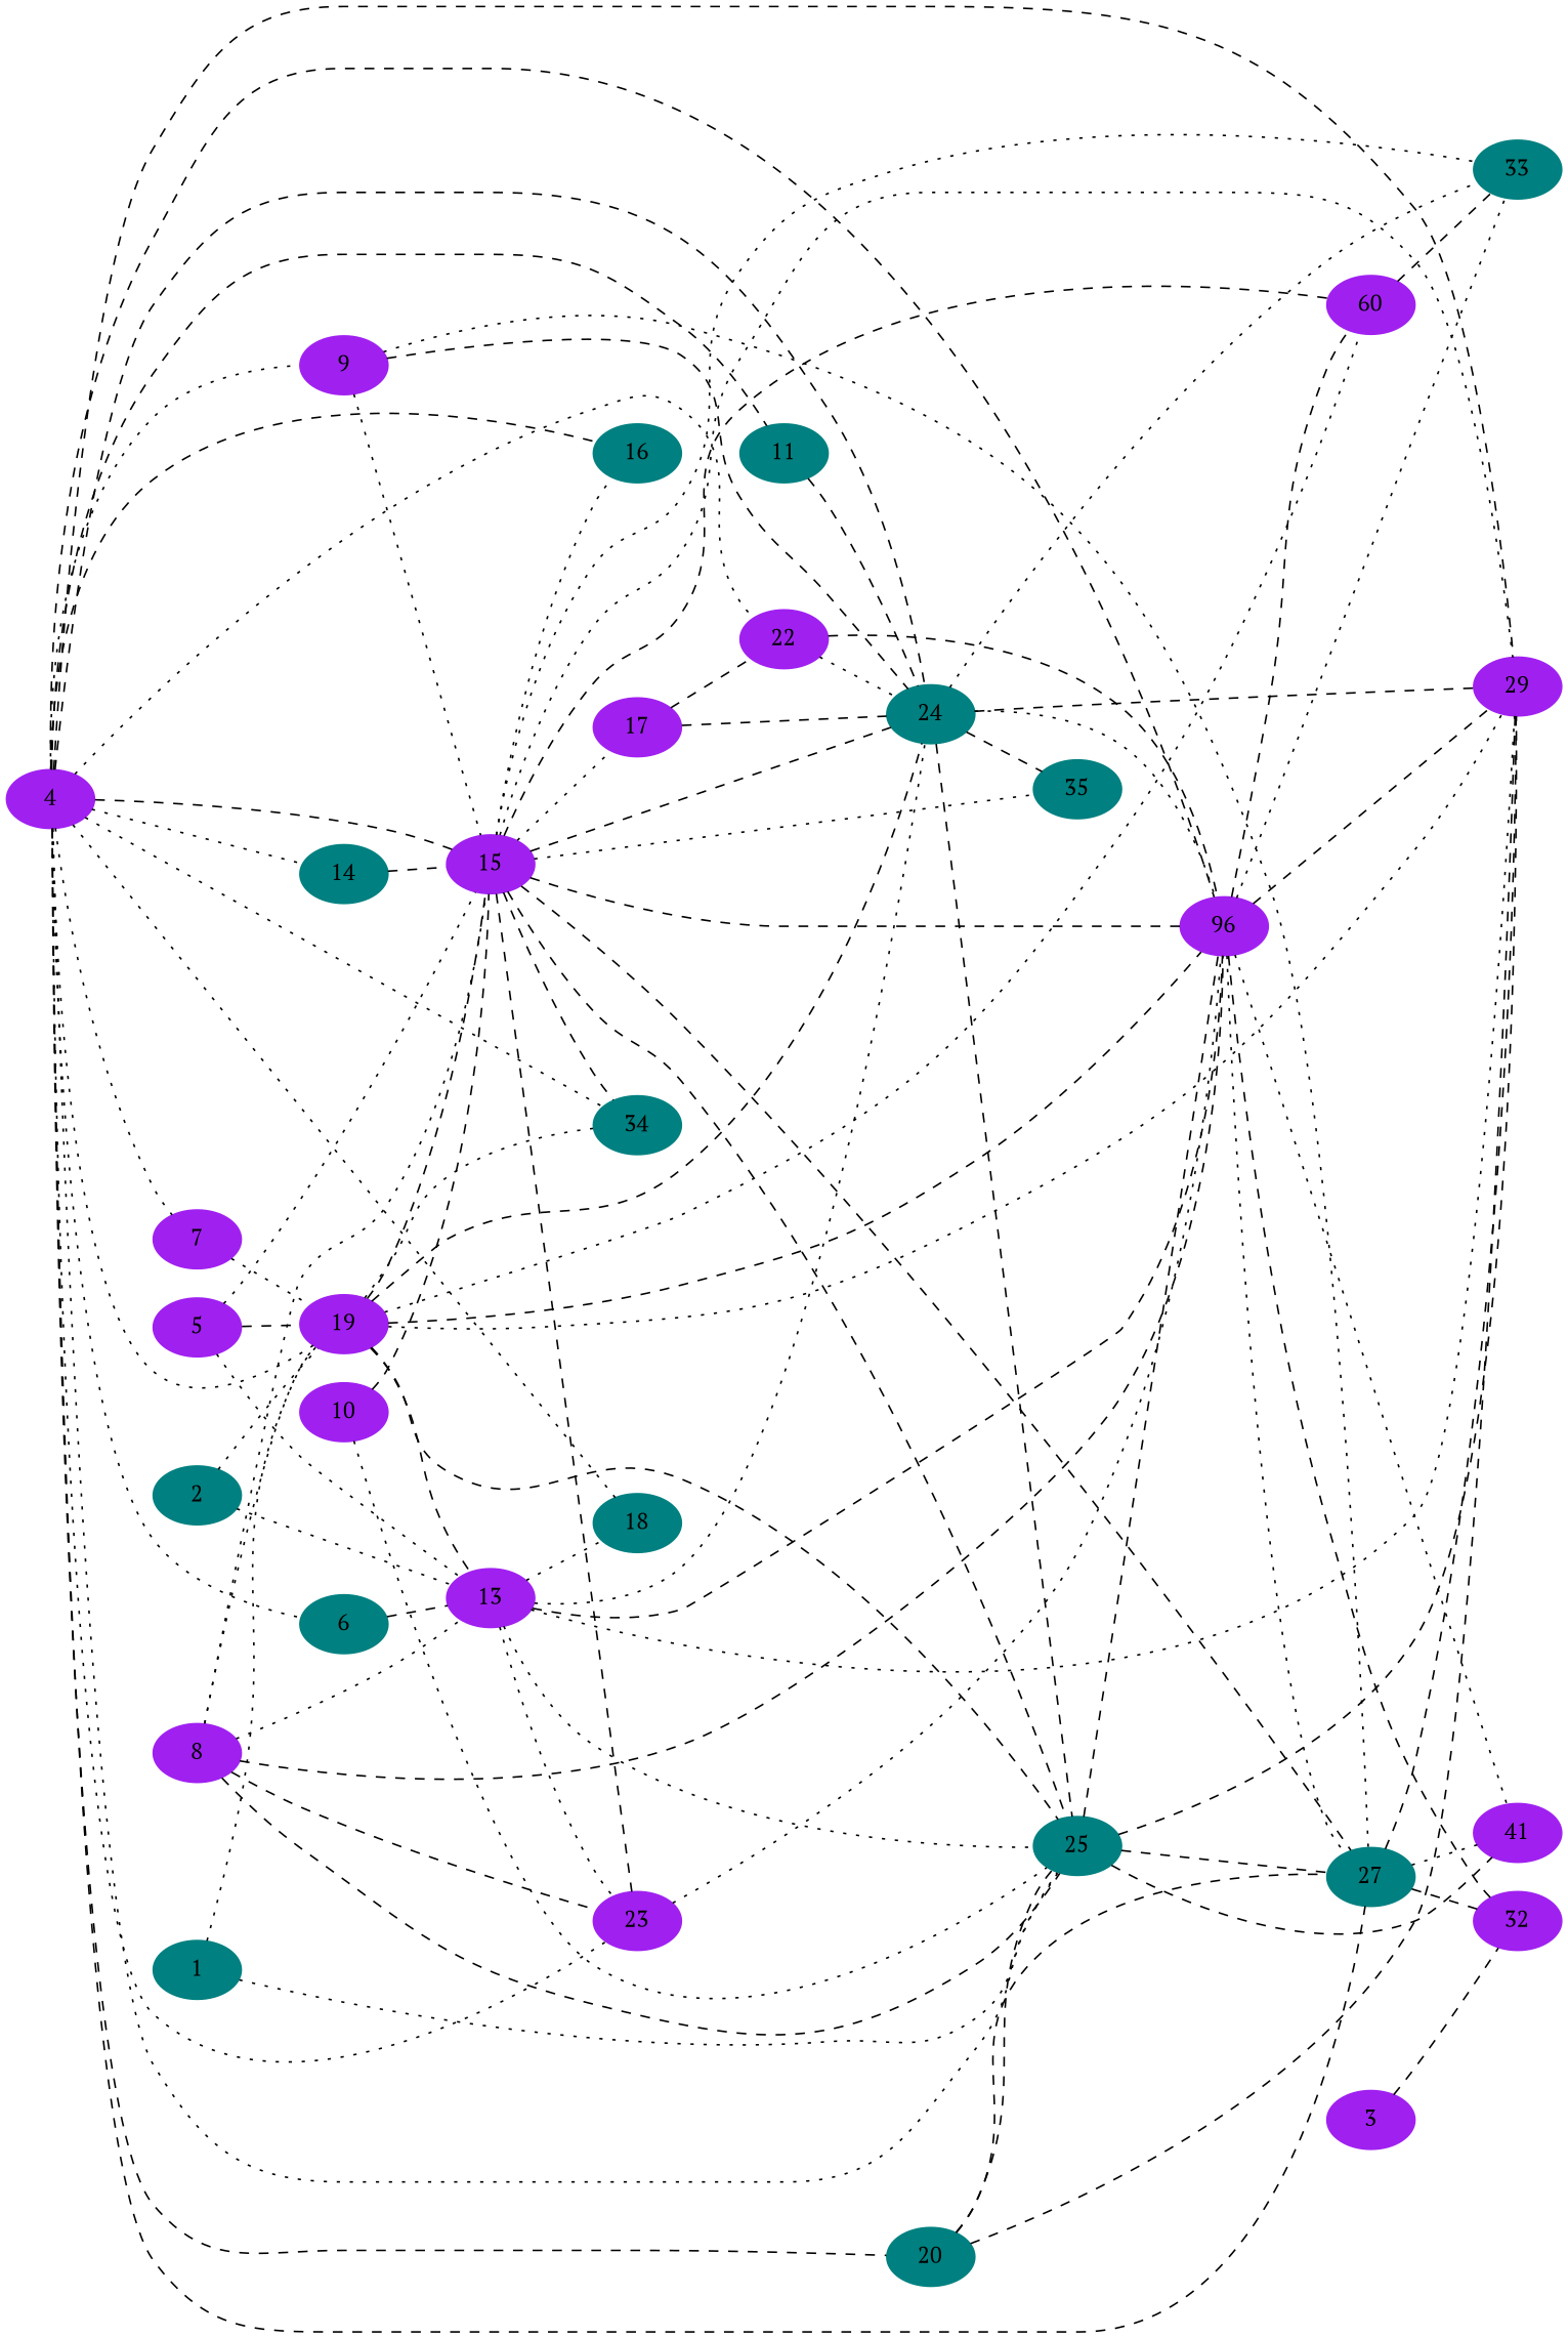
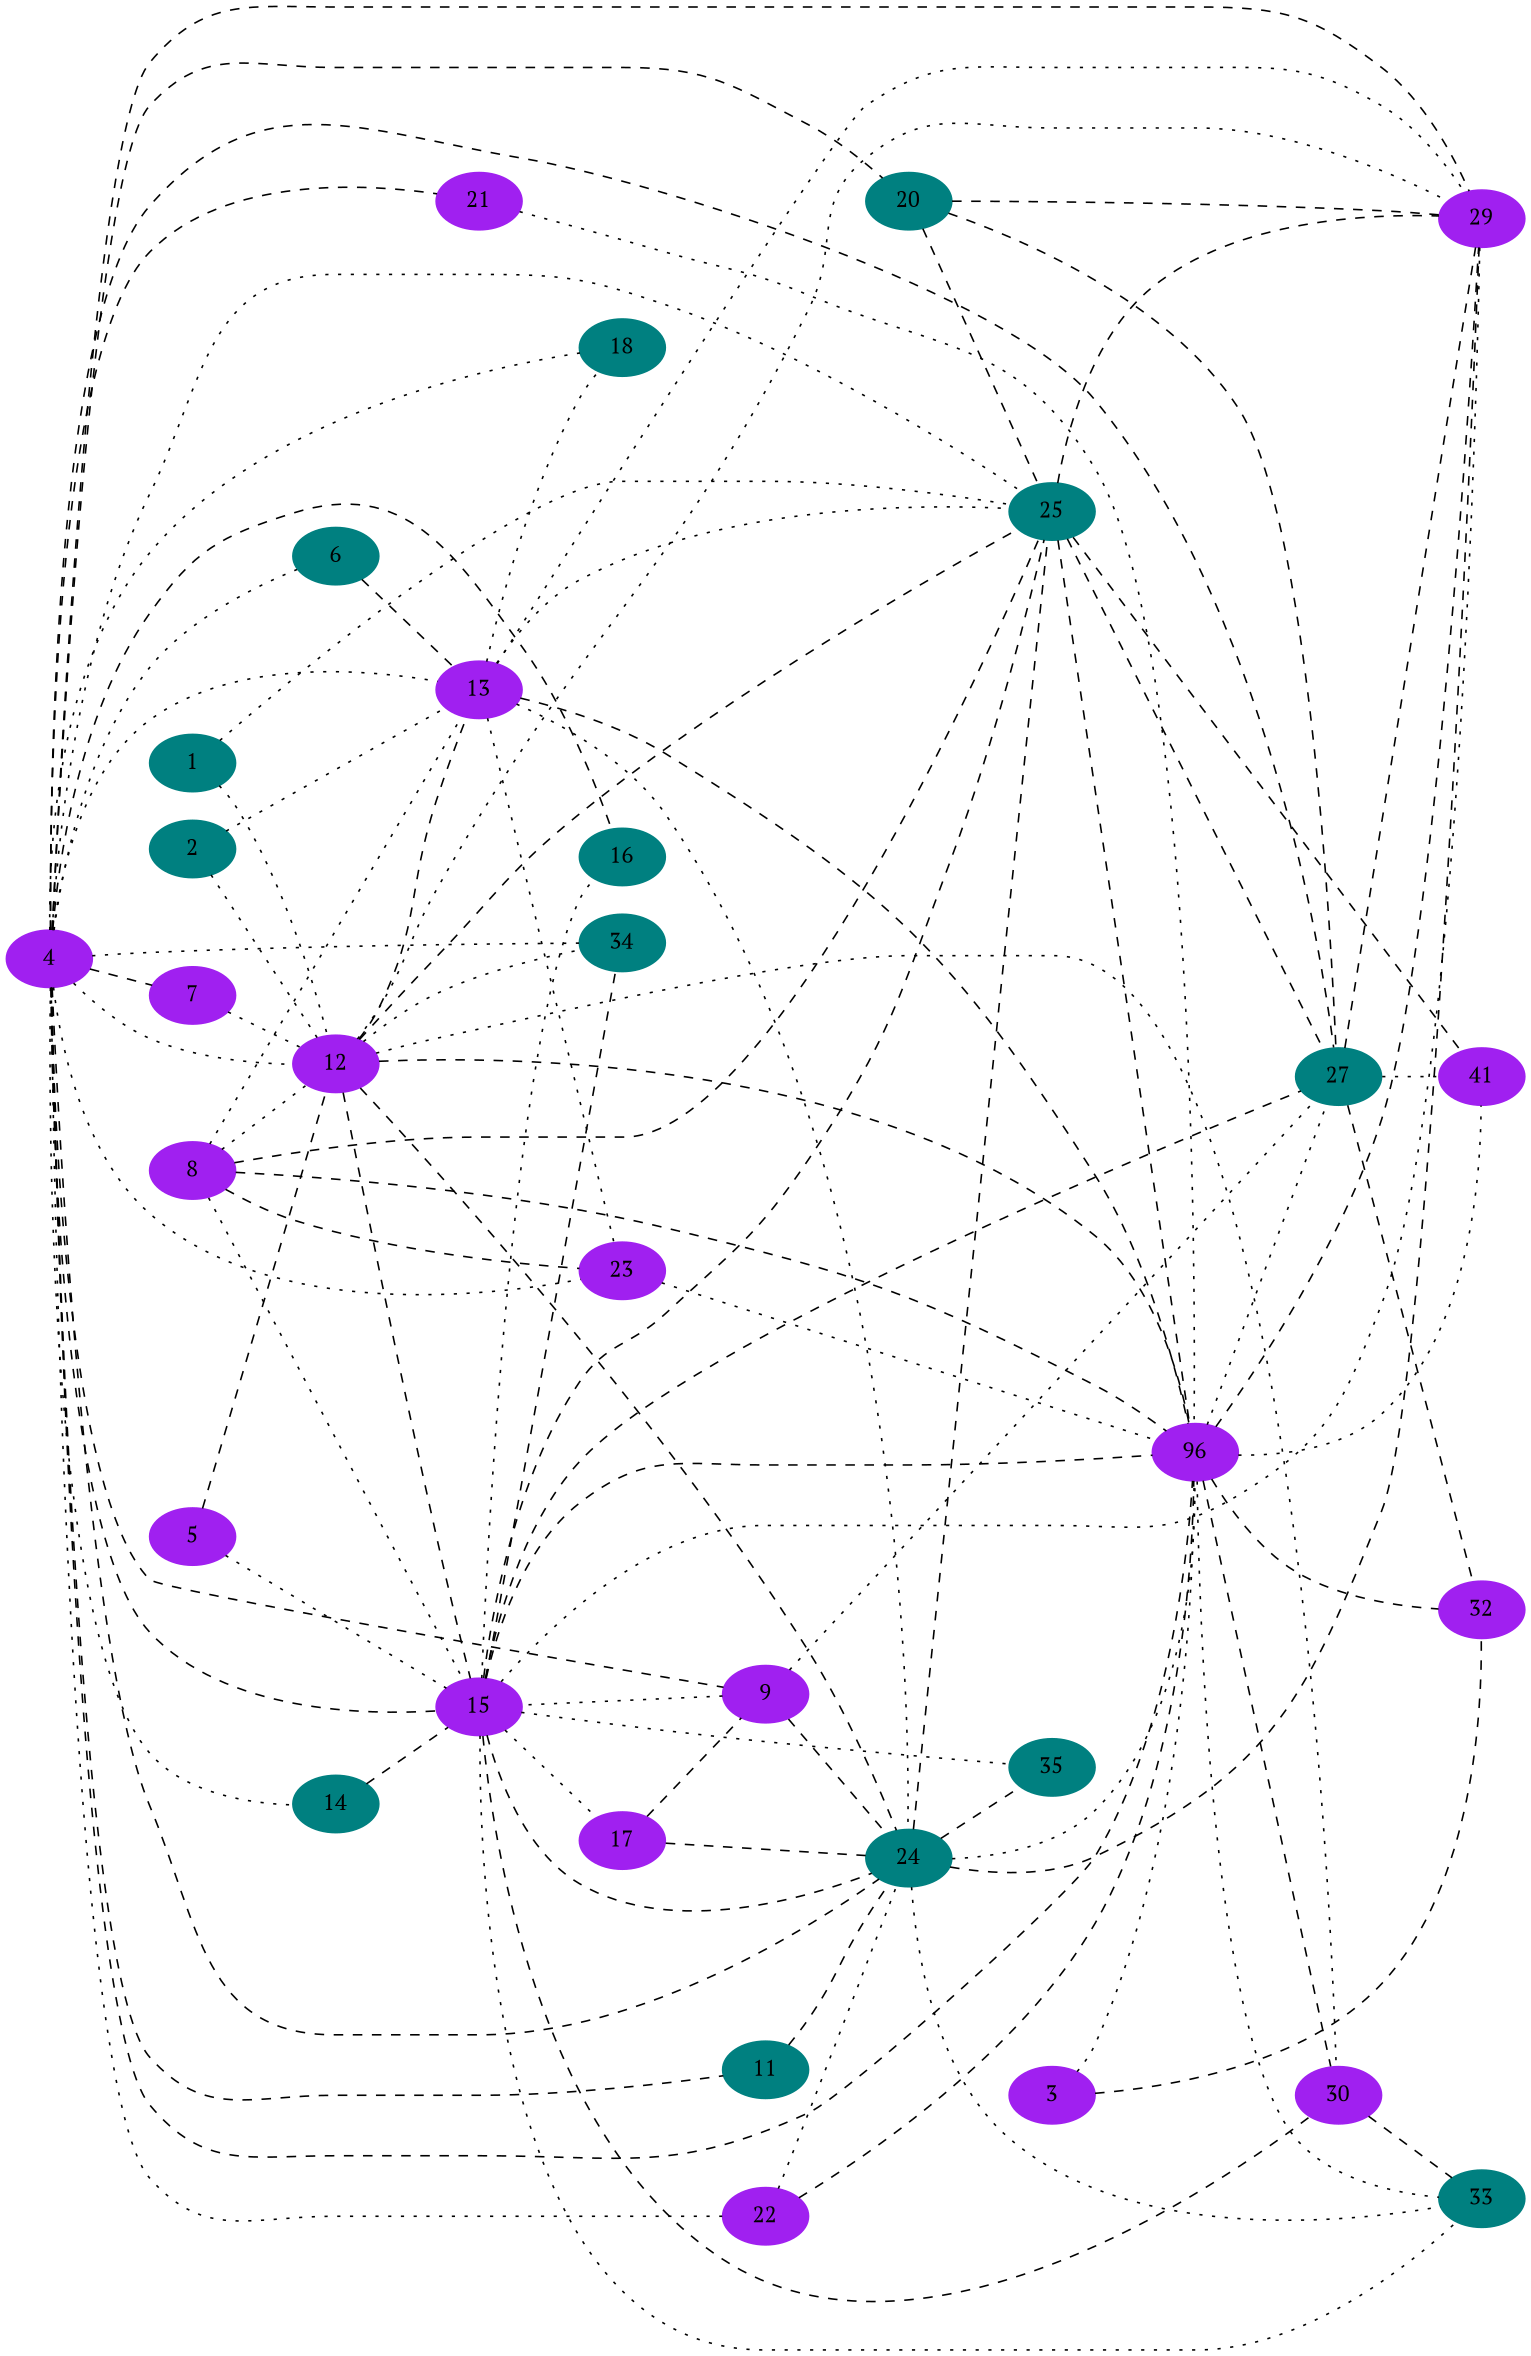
  graph {
    fontname="PT Serif"
    rankdir=LR
    node [color=purple fontname="PT Serif" style=filled]
    edge [fontname="PT Serif" style=dashed weight=1.0]
    1 [color=teal]
-   12 [label=19]
+   12
    25 [color=teal]
    13
    n5 [label=96]
    29
    15
    24 [color=teal]
    34 [color=teal]
-   30 [label=60]
+   30
    27 [color=teal]
    n12 [label=41]
    2 [color=teal]
    18 [color=teal]
    23
    3
    32
    33 [color=teal]
    4
    6 [color=teal]
    7
    9
    11 [color=teal]
    14 [color=teal]
    16 [color=teal]
    20 [color=teal]
+   21
    22
    17
    35 [color=teal]
    5
    8
-   10
    1 -- 12 [style=dotted]
    1 -- 25 [style=dotted]
    12 -- 25
    12 -- 13
    12 -- n5 [weight=2.0]
    12 -- 29 [style=dotted]
    12 -- 15
    12 -- 24 [weight=2.0]
    12 -- 34 [style=dotted]
    12 -- 30 [style=dotted]
    25 -- n5
    25 -- 29
    25 -- 27
    25 -- n12
    13 -- 25 [style=dotted]
    13 -- n5
    13 -- 29 [style=dotted]
    13 -- 24 [style=dotted weight=2.0]
    13 -- 18 [style=dotted]
    13 -- 23 [style=dotted]
    n5 -- 29
    n5 -- 30
    n5 -- 27 [style=dotted]
    n5 -- n12 [style=dotted]
    n5 -- 32
    n5 -- 33 [style=dotted]
    15 -- 25
    15 -- n5 [weight=2.0]
    15 -- 29 [style=dotted]
    15 -- 24 [weight=2.0]
    15 -- 34
    15 -- 30
    15 -- 27
-   15 -- 23 [weight=2.0]
    15 -- 33 [style=dotted]
    15 -- 16 [style=dotted]
    15 -- 17 [style=dotted]
    15 -- 35 [style=dotted weight=2.0]
    24 -- 25 [weight=2.0]
    24 -- n5 [style=dotted weight=2.0]
    24 -- 29 [weight=2.0]
    24 -- 33 [style=dotted]
    24 -- 35
    30 -- 33
    27 -- 29
    27 -- n12 [style=dotted]
    27 -- 32 [weight=2.0]
    2 -- 12 [style=dotted]
    2 -- 13 [style=dotted]
    23 -- n5 [style=dotted]
+   3 -- n5 [style=dotted]
    3 -- 32 [weight=2.0]
    4 -- 12 [style=dotted weight=2.0]
    4 -- 25 [style=dotted weight=4.0]
-   5 -- 13 [style=dotted weight=3.0]
+   4 -- 13 [style=dotted weight=3.0]
    4 -- n5 [weight=2.0]
    4 -- 29 [weight=3.0]
    4 -- 15 [weight=2.0]
    4 -- 24 [weight=4.0]
    4 -- 34 [style=dotted]
    4 -- 27
    4 -- 18 [style=dotted]
    4 -- 23 [style=dotted]
    4 -- 6 [style=dotted]
-   4 -- 7 [style=dotted]
-   4 -- 9 [style=dotted]
+   4 -- 7
+   4 -- 9
    4 -- 11
    4 -- 14 [style=dotted]
    4 -- 16
    4 -- 20
+   4 -- 21
    4 -- 22 [style=dotted weight=2.0]
    6 -- 13
    7 -- 12 [style=dotted]
    9 -- 15 [style=dotted weight=2.0]
    9 -- 24
    9 -- 27 [style=dotted]
    11 -- 24
    14 -- 15
    20 -- 25
    20 -- 29
    20 -- 27
+   21 -- n5 [style=dotted]
    22 -- n5
    22 -- 24 [style=dotted]
    17 -- 24
-   17 -- 22
+   17 -- 9
    5 -- 12
    5 -- 15 [style=dotted]
    8 -- 12 [style=dotted]
    8 -- 25
    8 -- 13 [style=dotted]
    8 -- n5
    8 -- 15 [style=dotted]
    8 -- 23
-   10 -- 25 [style=dotted]
-   10 -- 15
  }
